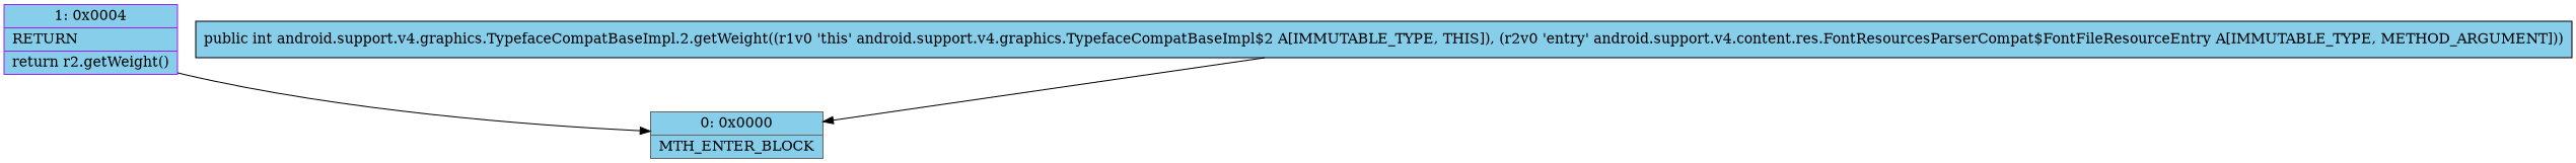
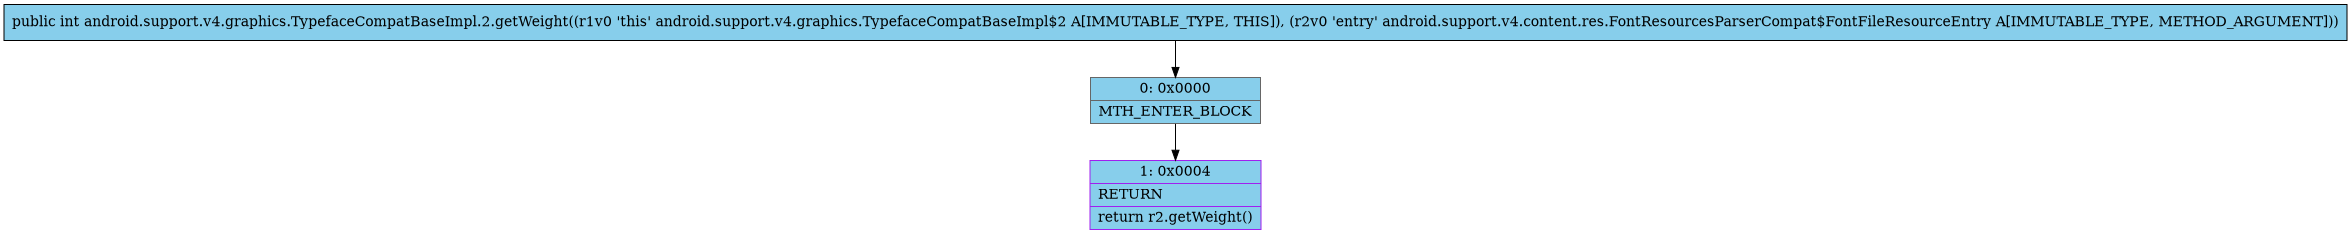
  digraph {
    node [shape=record style=filled fillcolor=skyblue]
    n1 [label="{0\:\ 0x0000|MTH_ENTER_BLOCK\l}" color=gray40]
    n2 [label="{1\:\ 0x0004|RETURN\l|return r2.getWeight()\l}" color=purple]
    n3 [label="{public int android.support.v4.graphics.TypefaceCompatBaseImpl.2.getWeight((r1v0 'this' android.support.v4.graphics.TypefaceCompatBaseImpl$2 A[IMMUTABLE_TYPE, THIS]), (r2v0 'entry' android.support.v4.content.res.FontResourcesParserCompat$FontFileResourceEntry A[IMMUTABLE_TYPE, METHOD_ARGUMENT])) }" color=black]
-   n2 -> n1
+   n1 -> n2
    n3 -> n1
  }
